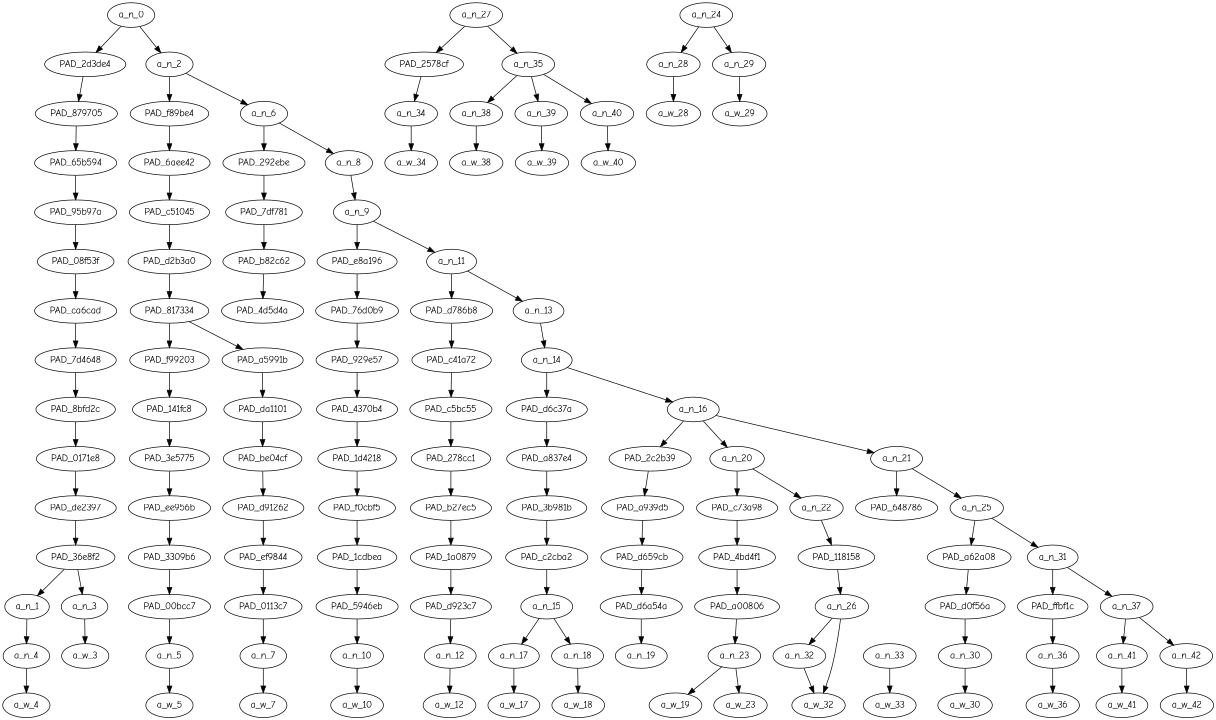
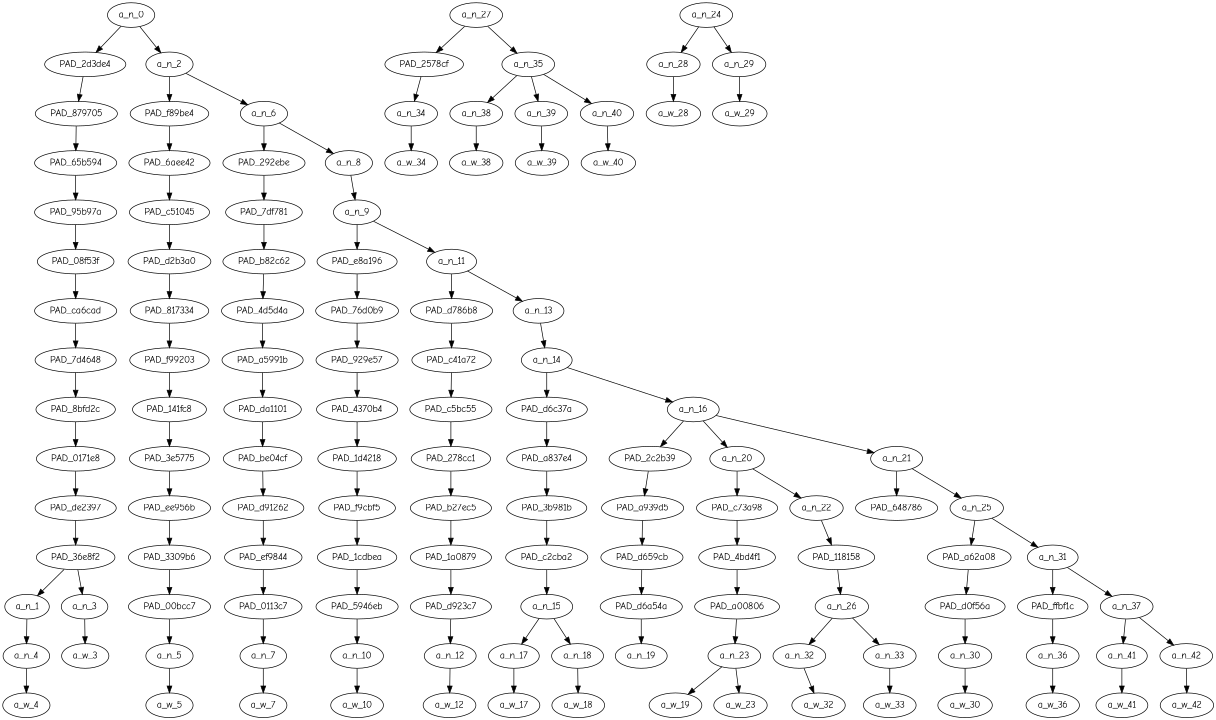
  strict digraph {
    fontname="Comic Neue"
    node [div_dir=1 fontname="Comic Neue" index=0 level=1 text_span="[2]" value=0.11448906]
    edge [fontname="Comic Neue"]
    a_n_0 [div_dir=-1 level=14 text_span="[0, 1, 2, 3, 4, 5, 6, 7, 8, 9, 10, 11, 12, 13, 14, 15, 16, 17, 18, 19, 20, 21]" value=1.00000001]
    PAD_2d3de4 [div_dir=-1 level=13 text_span="[0, 1]"]
    a_n_2 [div_dir=-1 index=1 level=13 text_span="[2, 3, 4, 5, 6, 7, 8, 9, 10, 11, 12, 13, 14, 15, 16, 17, 18, 19, 20, 21]" value=0.88545737]
    PAD_879705 [div_dir=-1 level=12 text_span="[0, 1]"]
    PAD_f89be4 [index=1 level=12 value=0.01696662]
    a_n_6 [div_dir=-1 index=2 level=12 text_span="[3, 4, 5, 6, 7, 8, 9, 10, 11, 12, 13, 14, 15, 16, 17, 18, 19, 20, 21]" value=0.86847774]
    PAD_65b594 [div_dir=-1 level=11 text_span="[0, 1]"]
    PAD_6aee42 [index=1 level=11 value=0.01696662]
    PAD_292ebe [div_dir=-1 index=2 level=11 text_span="[3]" value=0.02847223]
    a_n_8 [index=3 level=11 text_span="[4, 5, 6, 7, 8, 9, 10, 11, 12, 13, 14, 15, 16, 17, 18, 19, 20, 21]" value=0.83999035]
    PAD_95b97a [div_dir=-1 level=10 text_span="[0, 1]"]
    PAD_08f53f [div_dir=-1 level=9 text_span="[0, 1]"]
    PAD_ca6cad [div_dir=-1 level=8 text_span="[0, 1]"]
    PAD_7d4648 [div_dir=-1 level=7 text_span="[0, 1]"]
    PAD_8bfd2c [div_dir=-1 level=6 text_span="[0, 1]"]
    PAD_0171e8 [div_dir=-1 level=5 text_span="[0, 1]"]
    PAD_de2397 [div_dir=-1 level=4 text_span="[0, 1]"]
    PAD_36e8f2 [div_dir=-1 level=3 text_span="[0, 1]"]
    a_n_1 [div_dir=-1 level=2 text_span="[0, 1]"]
    a_n_3 [div_dir=-1 text_span="[0]" value=0.06880296]
    a_n_4 [index=1 text_span="[1]" value=0.04556589]
    a_w_3 [div_dir=0 level=0 text_span="[0]" value=chike]
    a_w_4 [div_dir=0 index=1 level=0 text_span="[1]" value=ofili]
    PAD_c51045 [index=1 level=10 value=0.01696662]
    PAD_7df781 [div_dir=-1 index=2 level=10 text_span="[3]" value=0.02847223]
    a_n_9 [index=3 level=10 text_span="[4, 5, 6, 7, 8, 9, 10, 11, 12, 13, 14, 15, 16, 17, 18, 19, 20, 21]" value=0.83998025]
    PAD_d2b3a0 [index=1 level=9 value=0.01696662]
    PAD_817334 [index=1 level=8 value=0.01696662]
    PAD_f99203 [index=1 level=7 value=0.01696662]
    PAD_141fc8 [index=1 level=6 value=0.01696662]
    PAD_3e5775 [index=1 level=5 value=0.01696662]
    PAD_ee956b [index=1 level=4 value=0.01696662]
    PAD_3309b6 [index=1 level=3 value=0.01696662]
    PAD_00bcc7 [index=1 level=2 value=0.01696662]
    a_n_5 [index=2 value=0.01696662]
    a_w_5 [div_dir=0 index=2 level=0 value=it]
    PAD_b82c62 [div_dir=-1 index=2 level=9 text_span="[3]" value=0.02847223]
    PAD_e8a196 [index=3 level=9 text_span="[4]" value=0.01232358]
    a_n_11 [index=4 level=9 text_span="[5, 6, 7, 8, 9, 10, 11, 12, 13, 14, 15, 16, 17, 18, 19, 20, 21]" value=0.82764657]
    PAD_4d5d4a [div_dir=-1 index=2 level=8 text_span="[3]" value=0.02847223]
    n41 [div_dir=-1 index=2 label=PAD_a5991b level=7 text_span="[3]" value=0.02847223]
    PAD_da1101 [div_dir=-1 index=2 level=6 text_span="[3]" value=0.02847223]
    PAD_be04cf [div_dir=-1 index=2 level=5 text_span="[3]" value=0.02847223]
    PAD_d91262 [div_dir=-1 index=2 level=4 text_span="[3]" value=0.02847223]
    PAD_ef9844 [div_dir=-1 index=2 level=3 text_span="[3]" value=0.02847223]
    PAD_0113c7 [div_dir=-1 index=2 level=2 text_span="[3]" value=0.02847223]
    a_n_7 [div_dir=-1 index=3 text_span="[3]" value=0.02847223]
    a_w_7 [div_dir=0 index=3 level=0 text_span="[3]" value=propaganda]
    PAD_76d0b9 [index=3 level=8 text_span="[4]" value=0.01232358]
    PAD_d786b8 [index=4 level=8 text_span="[5]" value=0.01697696]
    a_n_13 [div_dir=-1 index=5 level=8 text_span="[6, 7, 8, 9, 10, 11, 12, 13, 14, 15, 16, 17, 18, 19, 20, 21]" value=0.81066234]
    PAD_929e57 [index=3 level=7 text_span="[4]" value=0.01232358]
    PAD_c41a72 [index=4 level=7 text_span="[5]" value=0.01697696]
    a_n_14 [div_dir=-1 index=5 level=7 text_span="[6, 7, 8, 9, 10, 11, 12, 13, 14, 15, 16, 17, 18, 19, 20, 21]" value=0.81066014]
    PAD_4370b4 [index=3 level=6 text_span="[4]" value=0.01232358]
    PAD_1d4218 [index=3 level=5 text_span="[4]" value=0.01232358]
-   PAD_f9cbf5 [index=3 level=4 text_span="[4]" value=0.01232358 label=PAD_f0cbf5]
+   PAD_f9cbf5 [index=3 level=4 text_span="[4]" value=0.01232358]
    PAD_1cdbea [index=3 level=3 text_span="[4]" value=0.01232358]
    PAD_5946eb [index=3 level=2 text_span="[4]" value=0.01232358]
    a_n_10 [index=4 text_span="[4]" value=0.01232358]
    a_w_10 [div_dir=0 index=4 level=0 text_span="[4]" value=to]
    PAD_c5bc55 [index=4 level=6 text_span="[5]" value=0.01697696]
    PAD_d6c37a [div_dir=-1 index=5 level=6 text_span="[6, 7]" value=0.18193977]
    a_n_16 [index=6 level=6 text_span="[8, 9, 10, 11, 12, 13, 14, 15, 16, 17, 18, 19, 20, 21]" value=0.62871815]
    PAD_278cc1 [index=4 level=5 text_span="[5]" value=0.01697696]
    PAD_b27ec5 [index=4 level=4 text_span="[5]" value=0.01697696]
    PAD_1a0879 [index=4 level=3 text_span="[5]" value=0.01697696]
    PAD_d923c7 [index=4 level=2 text_span="[5]" value=0.01697696]
    a_n_12 [index=5 text_span="[5]" value=0.01697696]
    a_w_12 [div_dir=0 index=5 level=0 text_span="[5]" value=say]
    PAD_a837e4 [div_dir=-1 index=5 level=5 text_span="[6, 7]" value=0.18193977]
    PAD_2c2b39 [index=6 level=5 text_span="[8]" value=0.02511022]
    a_n_20 [index=7 level=5 text_span="[9, 10, 11, 12, 13, 14, 15]" value=0.46326925]
    a_n_21 [div_dir=-1 index=8 level=5 text_span="[16, 17, 18, 19, 20, 21]" value=0.14031206]
    PAD_3b981b [div_dir=-1 index=5 level=4 text_span="[6, 7]" value=0.18193977]
    PAD_a939d5 [index=6 level=4 text_span="[8]" value=0.02511022]
    PAD_c73a98 [div_dir=-1 index=8 level=4 text_span="[15]" value=0.01696118]
    a_n_22 [index=7 level=4 text_span="[9, 10, 11, 12, 13, 14]" value=0.44622158]
    PAD_648786 [div_dir=-1 index=9 level=4 text_span="[16, 17]" value=0.03926809]
    a_n_25 [div_dir=-1 index=10 level=4 text_span="[18, 19, 20, 21]" value=0.10093140]
    PAD_c2cba2 [div_dir=-1 index=5 level=3 text_span="[6, 7]" value=0.18193977]
    a_n_15 [div_dir=-1 index=5 level=2 text_span="[6, 7]" value=0.18193977]
    a_n_17 [div_dir=-1 index=6 text_span="[6]" value=0.08460482]
    a_n_18 [div_dir=-1 index=7 text_span="[7]" value=0.09727705]
    a_w_17 [div_dir=0 index=6 level=0 text_span="[6]" value=ifeanyi]
    a_w_18 [div_dir=0 index=7 level=0 text_span="[7]" value=okowa]
    PAD_d659cb [index=6 level=3 text_span="[8]" value=0.02511022]
    PAD_4bd4f1 [div_dir=-1 index=9 level=3 text_span="[15]" value=0.01696118]
    PAD_118158 [index=7 level=3 text_span="[9, 10]" value=0.03446128]
    PAD_a62a08 [index=11 level=3 text_span="[18]" value=0.01622920]
    a_n_31 [div_dir=-1 index=12 level=3 text_span="[19, 20, 21]" value=0.08460293]
    PAD_d6a54a [index=6 level=2 text_span="[8]" value=0.02511022]
    a_n_19 [index=8 text_span="[8]" value=0.02511022]
    a_w_19 [div_dir=0 index=8 level=0 text_span="[8]" value=mentioned]
    PAD_a00806 [div_dir=-1 index=10 level=2 text_span="[15]" value=0.01696118]
    a_n_26 [index=7 level=2 text_span="[9, 10]" value=0.03446128]
    a_n_27 [index=8 level=3 text_span="[11, 12, 13, 14]" value=0.41166233]
    PAD_2578cf [index=8 level=2 text_span="[11]" value=0.01855279]
    a_n_35 [index=9 level=2 text_span="[12, 13, 14]" value=0.39301054]
    a_n_23 [div_dir=-1 index=15 text_span="[15]" value=0.01696118]
    a_w_23 [div_dir=0 index=15 level=0 text_span="[15]" value=it1]
    a_n_32 [div_dir=-1 index=9 text_span="[9]" value=0.01464223]
    a_n_33 [index=10 text_span="[10]" value=0.01980191]
    a_n_34 [index=11 text_span="[11]" value=0.01855279]
    a_n_38 [index=12 text_span="[12]" value=0.08227577]
    a_n_39 [index=13 text_span="[13]" value=0.03759496]
    a_n_40 [index=14 text_span="[14]" value=0.27304546]
    a_w_32 [div_dir=0 index=9 level=0 text_span="[9]" value=the]
    a_w_33 [div_dir=0 index=10 level=0 text_span="[10]" value=name]
    a_w_34 [div_dir=0 index=11 level=0 text_span="[11]" value=of]
    a_w_38 [div_dir=0 index=12 level=0 text_span="[12]" value=ipob]
    a_w_39 [div_dir=0 index=13 level=0 text_span="[13]" value=god]
    a_w_40 [div_dir=0 index=14 level=0 text_span="[14]" value=chukwuokikeabiama]
    PAD_d0f56a [index=12 level=2 text_span="[18]" value=0.01622920]
    PAD_ffbf1c [div_dir=-1 index=13 level=2 text_span="[19]" value=0.02958274]
    a_n_37 [div_dir=-1 index=14 level=2 text_span="[20, 21]" value=0.05488758]
    a_n_24 [div_dir=-1 index=11 level=2 text_span="[16, 17]" value=0.03926809]
    a_n_28 [div_dir=-1 index=16 text_span="[16]" value=0.01566182]
    a_n_29 [div_dir=-1 index=17 text_span="[17]" value=0.02355183]
    a_w_28 [div_dir=0 index=16 level=0 text_span="[16]" value=a]
    a_w_29 [div_dir=0 index=17 level=0 text_span="[17]" value=lie]
    a_n_30 [index=18 text_span="[18]" value=0.01622920]
    a_n_36 [div_dir=-1 index=19 text_span="[19]" value=0.02958274]
    a_n_41 [div_dir=-1 index=20 text_span="[20]" value=0.01690681]
    a_n_42 [div_dir=-1 index=21 text_span="[21]" value=0.03788636]
    a_w_30 [div_dir=0 index=18 level=0 text_span="[18]" value=from]
    a_w_36 [div_dir=0 index=19 level=0 text_span="[19]" value=pit]
    a_w_41 [div_dir=0 index=20 level=0 text_span="[20]" value=of1]
    a_w_42 [div_dir=0 index=21 level=0 text_span="[21]" value=hell]
    a_n_0 -> PAD_2d3de4
    a_n_0 -> a_n_2
    PAD_2d3de4 -> PAD_879705
    a_n_2 -> PAD_f89be4
    a_n_2 -> a_n_6
    PAD_879705 -> PAD_65b594
    PAD_f89be4 -> PAD_6aee42
    a_n_6 -> PAD_292ebe
    a_n_6 -> a_n_8
    PAD_65b594 -> PAD_95b97a
    PAD_6aee42 -> PAD_c51045
    PAD_292ebe -> PAD_7df781
    a_n_8 -> a_n_9
    PAD_95b97a -> PAD_08f53f
    PAD_08f53f -> PAD_ca6cad
    PAD_ca6cad -> PAD_7d4648
    PAD_7d4648 -> PAD_8bfd2c
    PAD_8bfd2c -> PAD_0171e8
    PAD_0171e8 -> PAD_de2397
    PAD_de2397 -> PAD_36e8f2
    PAD_36e8f2 -> a_n_1
    PAD_36e8f2 -> a_n_3
    a_n_1 -> a_n_4
    a_n_3 -> a_w_3
    a_n_4 -> a_w_4
    PAD_c51045 -> PAD_d2b3a0
    PAD_7df781 -> PAD_b82c62
    a_n_9 -> PAD_e8a196
    a_n_9 -> a_n_11
    PAD_d2b3a0 -> PAD_817334
    PAD_817334 -> PAD_f99203
    PAD_f99203 -> PAD_141fc8
    PAD_141fc8 -> PAD_3e5775
    PAD_3e5775 -> PAD_ee956b
    PAD_ee956b -> PAD_3309b6
    PAD_3309b6 -> PAD_00bcc7
    PAD_00bcc7 -> a_n_5
    a_n_5 -> a_w_5
    PAD_b82c62 -> PAD_4d5d4a
    PAD_e8a196 -> PAD_76d0b9
    a_n_11 -> PAD_d786b8
    a_n_11 -> a_n_13
-   PAD_817334 -> n41
+   PAD_4d5d4a -> n41
    n41 -> PAD_da1101
    PAD_da1101 -> PAD_be04cf
    PAD_be04cf -> PAD_d91262
    PAD_d91262 -> PAD_ef9844
    PAD_ef9844 -> PAD_0113c7
    PAD_0113c7 -> a_n_7
    a_n_7 -> a_w_7
    PAD_76d0b9 -> PAD_929e57
    PAD_d786b8 -> PAD_c41a72
    a_n_13 -> a_n_14
    PAD_929e57 -> PAD_4370b4
    PAD_c41a72 -> PAD_c5bc55
    a_n_14 -> PAD_d6c37a
    a_n_14 -> a_n_16
    PAD_4370b4 -> PAD_1d4218
    PAD_1d4218 -> PAD_f9cbf5
    PAD_f9cbf5 -> PAD_1cdbea
    PAD_1cdbea -> PAD_5946eb
    PAD_5946eb -> a_n_10
    a_n_10 -> a_w_10
    PAD_c5bc55 -> PAD_278cc1
    PAD_d6c37a -> PAD_a837e4
    a_n_16 -> PAD_2c2b39
    a_n_16 -> a_n_20
    a_n_16 -> a_n_21
    PAD_278cc1 -> PAD_b27ec5
    PAD_b27ec5 -> PAD_1a0879
    PAD_1a0879 -> PAD_d923c7
    PAD_d923c7 -> a_n_12
    a_n_12 -> a_w_12
    PAD_a837e4 -> PAD_3b981b
    PAD_2c2b39 -> PAD_a939d5
    a_n_20 -> PAD_c73a98
    a_n_20 -> a_n_22
    a_n_21 -> PAD_648786
    a_n_21 -> a_n_25
    PAD_3b981b -> PAD_c2cba2
    PAD_a939d5 -> PAD_d659cb
    PAD_c73a98 -> PAD_4bd4f1
    a_n_22 -> PAD_118158
    a_n_25 -> PAD_a62a08
    a_n_25 -> a_n_31
    PAD_c2cba2 -> a_n_15
    a_n_15 -> a_n_17
    a_n_15 -> a_n_18
    a_n_17 -> a_w_17
    a_n_18 -> a_w_18
    PAD_d659cb -> PAD_d6a54a
    PAD_4bd4f1 -> PAD_a00806
    PAD_118158 -> a_n_26
    PAD_a62a08 -> PAD_d0f56a
    a_n_31 -> PAD_ffbf1c
    a_n_31 -> a_n_37
    PAD_d6a54a -> a_n_19
    PAD_a00806 -> a_n_23
    a_n_26 -> a_n_32
-   a_n_26 -> a_w_32
+   a_n_26 -> a_n_33
    a_n_27 -> PAD_2578cf
    a_n_27 -> a_n_35
    PAD_2578cf -> a_n_34
    a_n_35 -> a_n_38
    a_n_35 -> a_n_39
    a_n_35 -> a_n_40
    a_n_23 -> a_w_19
    a_n_23 -> a_w_23
    a_n_32 -> a_w_32
    a_n_33 -> a_w_33
    a_n_34 -> a_w_34
    a_n_38 -> a_w_38
    a_n_39 -> a_w_39
    a_n_40 -> a_w_40
    PAD_d0f56a -> a_n_30
    PAD_ffbf1c -> a_n_36
    a_n_37 -> a_n_41
    a_n_37 -> a_n_42
    a_n_24 -> a_n_28
    a_n_24 -> a_n_29
    a_n_28 -> a_w_28
    a_n_29 -> a_w_29
    a_n_30 -> a_w_30
    a_n_36 -> a_w_36
    a_n_41 -> a_w_41
    a_n_42 -> a_w_42
  }
